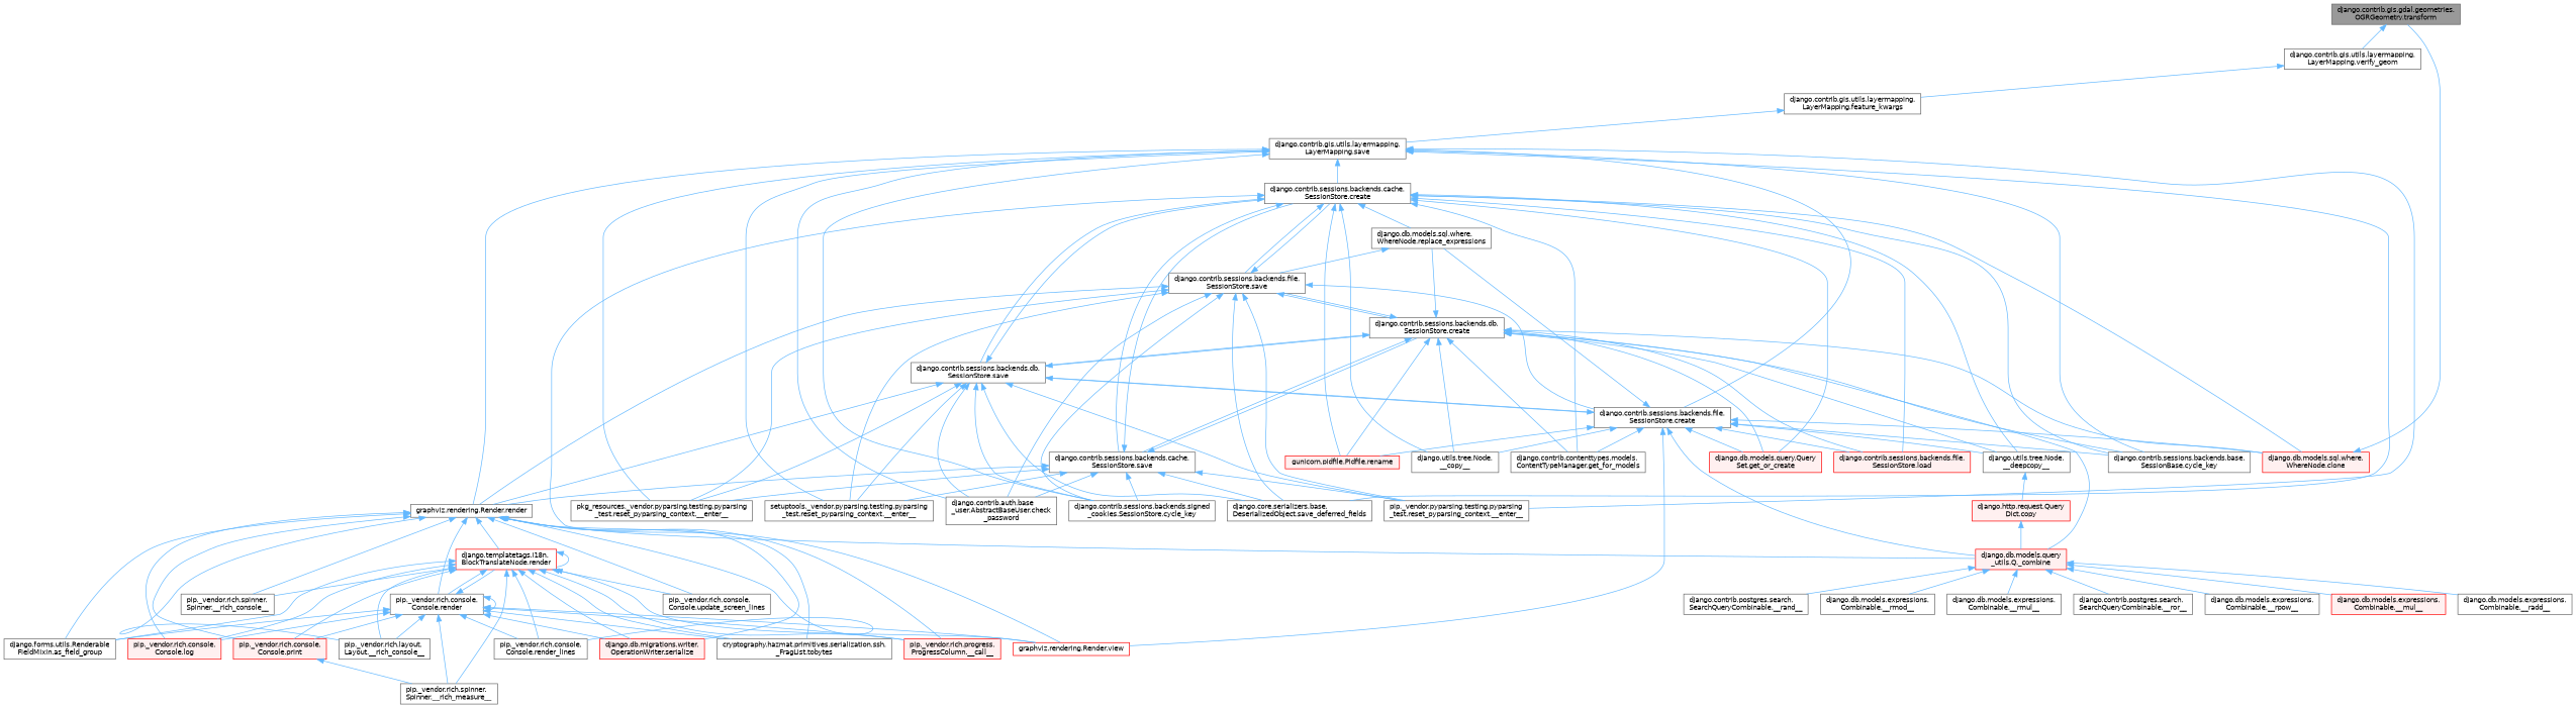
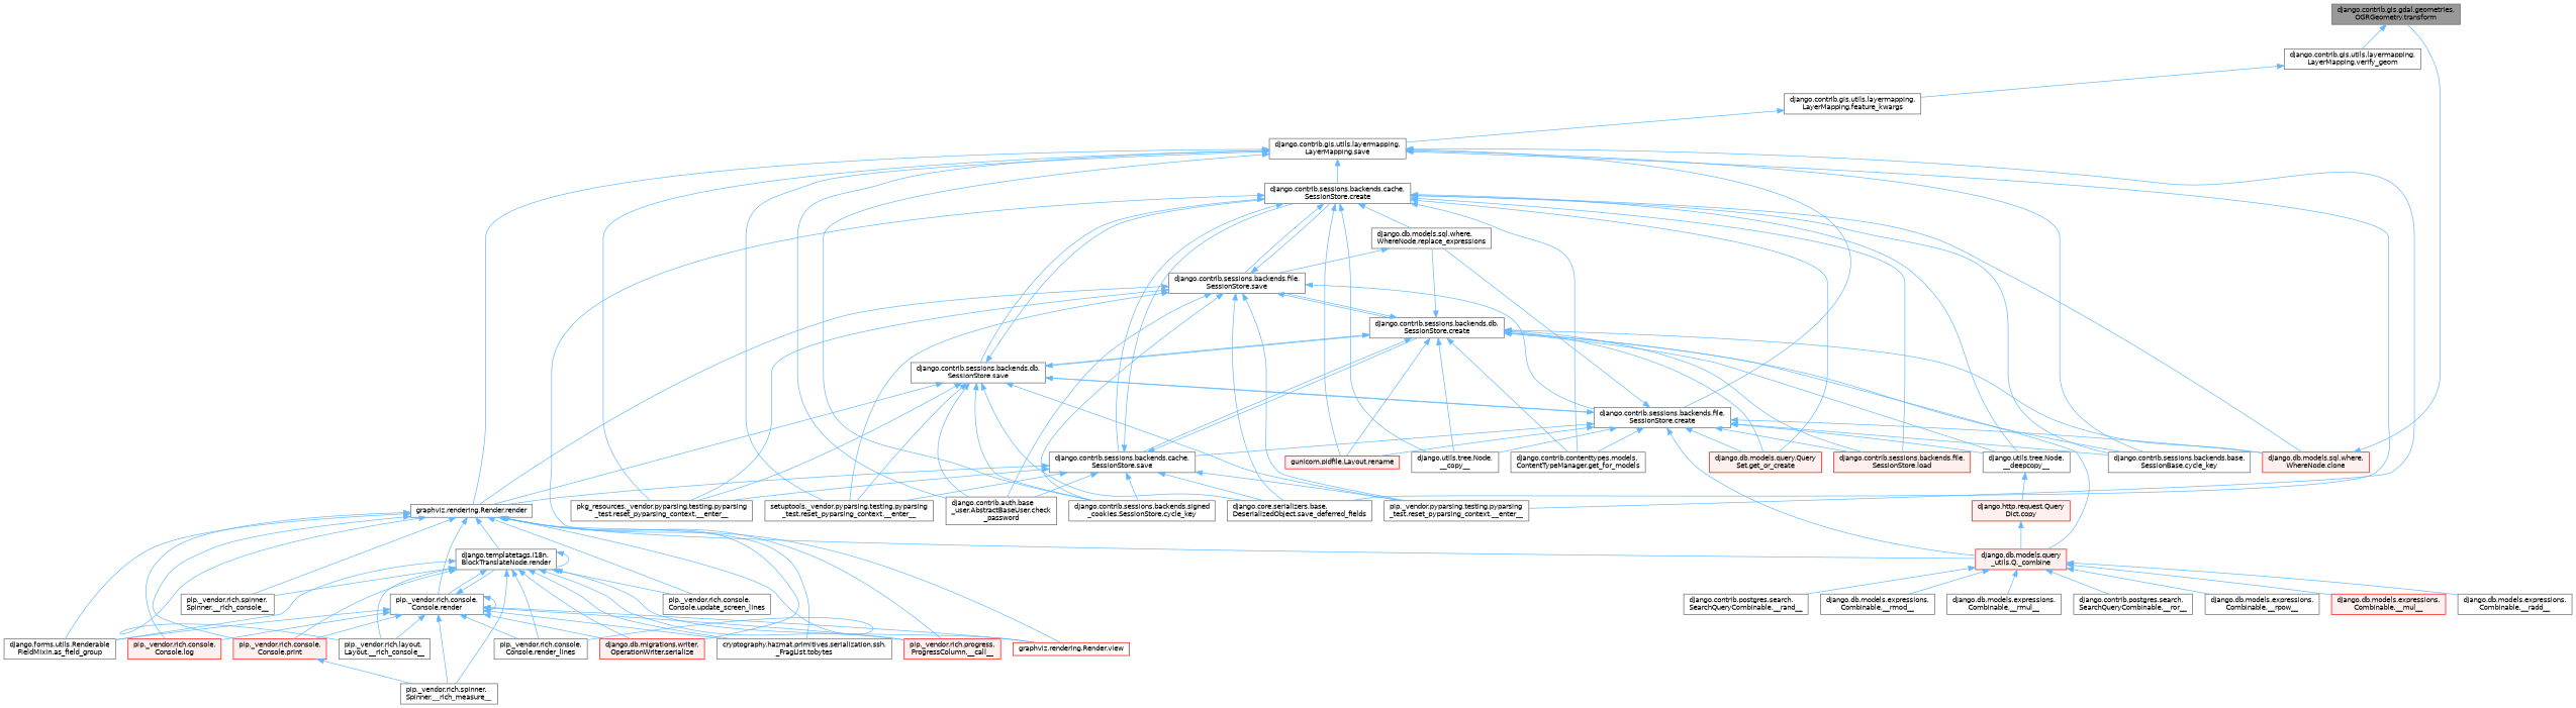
  digraph {
    rankdir=TB
    node [color=grey40 fillcolor=white fontname=Helvetica fontsize=10 shape=box style=filled]
    edge [color=steelblue1 dir=back fontname=Helvetica fontsize=10 labelfontname=Helvetica labelfontsize=10 style=solid]
    n1 [color=gray40 fillcolor=grey60 fontcolor=black height=0.2 label="django.contrib.gis.gdal.geometries.\lOGRGeometry.transform" width=0.4]
    n2 [height=0.2 label="django.contrib.gis.utils.layermapping.\lLayerMapping.verify_geom" width=0.4]
    n3 [height=0.2 label="django.contrib.gis.utils.layermapping.\lLayerMapping.feature_kwargs" width=0.4]
    n4 [height=0.2 label="django.contrib.gis.utils.layermapping.\lLayerMapping.save" width=0.4]
    n5 [height=0.2 label="pip._vendor.pyparsing.testing.pyparsing\l_test.reset_pyparsing_context.__enter__" width=0.4]
    n6 [height=0.2 label="pkg_resources._vendor.pyparsing.testing.pyparsing\l_test.reset_pyparsing_context.__enter__" width=0.4]
    n7 [height=0.2 label="setuptools._vendor.pyparsing.testing.pyparsing\l_test.reset_pyparsing_context.__enter__" width=0.4]
    n8 [height=0.2 label="django.contrib.auth.base\l_user.AbstractBaseUser.check\l_password" width=0.4]
    n9 [height=0.2 label="django.contrib.sessions.backends.cache.\lSessionStore.create" width=0.4]
    n10 [height=0.2 label="django.contrib.sessions.backends.file.\lSessionStore.create" width=0.4]
    n11 [height=0.2 label="django.contrib.sessions.backends.signed\l_cookies.SessionStore.cycle_key" width=0.4]
    n12 [height=0.2 label="graphviz.rendering.Render.render" width=0.4]
    n13 [height=0.2 label="django.core.serializers.base.\lDeserializedObject.save_deferred_fields" width=0.4]
    n14 [height=0.2 label="django.contrib.sessions.backends.base.\lSessionBase.cycle_key" width=0.4]
    n15 [height=0.2 label="django.utils.tree.Node.\l__copy__" width=0.4]
    n16 [height=0.2 label="django.utils.tree.Node.\l__deepcopy__" width=0.4]
    n17 [color=red fillcolor="#FFF0F0" height=0.2 label="django.db.models.query\l_utils.Q._combine" width=0.4]
    n18 [color=red fillcolor="#FFF0F0" height=0.2 label="django.db.models.sql.where.\lWhereNode.clone" width=0.4]
    n19 [height=0.2 label="django.contrib.contenttypes.models.\lContentTypeManager.get_for_models" width=0.4]
    n20 [color=red fillcolor="#FFF0F0" height=0.2 label="django.db.models.query.Query\lSet.get_or_create" width=0.4]
    n21 [color=red fillcolor="#FFF0F0" height=0.2 label="django.contrib.sessions.backends.file.\lSessionStore.load" width=0.4]
-   n22 [color=red fillcolor="#FFF0F0" height=0.2 label="gunicorn.pidfile.Pidfile.rename" width=0.4]
+   n22 [color=red fillcolor="#FFF0F0" height=0.2 label="gunicorn.pidfile.Layout.rename" width=0.4]
    n23 [height=0.2 label="django.db.models.sql.where.\lWhereNode.replace_expressions" width=0.4]
    n24 [height=0.2 label="django.contrib.sessions.backends.cache.\lSessionStore.save" width=0.4]
    n25 [height=0.2 label="django.contrib.sessions.backends.db.\lSessionStore.save" width=0.4]
    n26 [height=0.2 label="django.contrib.sessions.backends.file.\lSessionStore.save" width=0.4]
    n27 [height=0.2 label="django.contrib.sessions.backends.db.\lSessionStore.create" width=0.4]
    n28 [color=red fillcolor="#FFF0F0" height=0.2 label="pip._vendor.rich.progress.\lProgressColumn.__call__" width=0.4]
    n29 [height=0.2 label="pip._vendor.rich.layout.\lLayout.__rich_console__" width=0.4]
    n30 [height=0.2 label="pip._vendor.rich.spinner.\lSpinner.__rich_console__" width=0.4]
    n31 [height=0.2 label="django.forms.utils.Renderable\lFieldMixin.as_field_group" width=0.4]
    n32 [color=red fillcolor="#FFF0F0" height=0.2 label="pip._vendor.rich.console.\lConsole.log" width=0.4]
    n33 [color=red fillcolor="#FFF0F0" height=0.2 label="pip._vendor.rich.console.\lConsole.print" width=0.4]
-   n34 [color=red height=0.2 label="django.templatetags.i18n.\lBlockTranslateNode.render" width=0.4]
+   n34 [height=0.2 label="django.templatetags.i18n.\lBlockTranslateNode.render" width=0.4]
    n35 [height=0.2 label="pip._vendor.rich.console.\lConsole.render" width=0.4]
    n36 [height=0.2 label="pip._vendor.rich.console.\lConsole.render_lines" width=0.4]
    n37 [color=red fillcolor="#FFF0F0" height=0.2 label="django.db.migrations.writer.\lOperationWriter.serialize" width=0.4]
    n38 [height=0.2 label="cryptography.hazmat.primitives.serialization.ssh.\l_FragList.tobytes" width=0.4]
    n39 [height=0.2 label="pip._vendor.rich.console.\lConsole.update_screen_lines" width=0.4]
    n40 [color=red height=0.2 label="graphviz.rendering.Render.view" width=0.4]
    n41 [color=red fillcolor="#FFF0F0" height=0.2 label="django.http.request.Query\lDict.copy" width=0.4]
    n42 [color=red fillcolor="#FFF0F0" height=0.2 label="django.db.models.expressions.\lCombinable.__mul__" width=0.4]
    n43 [height=0.2 label="django.db.models.expressions.\lCombinable.__radd__" width=0.4]
    n44 [height=0.2 label="django.contrib.postgres.search.\lSearchQueryCombinable.__rand__" width=0.4]
    n45 [height=0.2 label="django.db.models.expressions.\lCombinable.__rmod__" width=0.4]
    n46 [height=0.2 label="django.db.models.expressions.\lCombinable.__rmul__" width=0.4]
    n47 [height=0.2 label="django.contrib.postgres.search.\lSearchQueryCombinable.__ror__" width=0.4]
    n48 [height=0.2 label="django.db.models.expressions.\lCombinable.__rpow__" width=0.4]
    n49 [height=0.2 label="pip._vendor.rich.spinner.\lSpinner.__rich_measure__" width=0.4]
    n1 -> n2
    n2 -> n3
    n3 -> n4
    n4 -> n5
    n4 -> n6
    n4 -> n7
    n4 -> n8
    n4 -> n9
    n4 -> n10
    n4 -> n11
    n4 -> n12
    n4 -> n13
    n4 -> n14
    n9 -> n14
    n9 -> n15
    n9 -> n16
    n9 -> n17
    n9 -> n18
    n9 -> n19
    n9 -> n20
    n9 -> n21
    n9 -> n22
    n9 -> n23
    n9 -> n24
    n9 -> n25
    n9 -> n26
    n10 -> n14
    n10 -> n15
    n10 -> n16
    n10 -> n17
    n10 -> n18
    n10 -> n19
    n10 -> n20
    n10 -> n21
    n10 -> n22
    n10 -> n23
-   n10 -> n40
+   n10 -> n24
    n10 -> n25
    n12 -> n28
    n12 -> n29
    n12 -> n30
    n12 -> n31
    n12 -> n32
    n12 -> n33
    n12 -> n34
    n12 -> n35
    n12 -> n36
    n12 -> n37
    n12 -> n38
    n12 -> n39
    n12 -> n40
    n16 -> n41
    n17 -> n42
    n17 -> n43
    n17 -> n44
    n17 -> n45
    n17 -> n46
    n17 -> n47
    n17 -> n48
    n18 -> n1
    n23 -> n26
    n24 -> n5
    n24 -> n6
    n24 -> n7
    n24 -> n8
    n24 -> n9
    n24 -> n11
    n24 -> n12
    n24 -> n13
    n24 -> n27
    n25 -> n5
    n25 -> n6
    n25 -> n7
    n25 -> n8
    n25 -> n9
    n25 -> n10
    n25 -> n11
    n25 -> n12
    n25 -> n13
    n25 -> n27
    n26 -> n5
    n26 -> n6
    n26 -> n7
    n26 -> n8
    n26 -> n9
    n26 -> n10
    n26 -> n11
    n26 -> n12
    n26 -> n13
    n26 -> n27
    n27 -> n14
    n27 -> n15
    n27 -> n16
    n27 -> n17
    n27 -> n18
    n27 -> n19
    n27 -> n20
    n27 -> n21
    n27 -> n22
    n27 -> n23
    n27 -> n24
    n27 -> n25
    n27 -> n26
    n33 -> n49
    n34 -> n28
    n34 -> n29
    n34 -> n30
    n34 -> n31
-   n34 -> n32
    n34 -> n33
    n34 -> n34
    n34 -> n35
    n34 -> n36
    n34 -> n37
    n34 -> n38
    n34 -> n39
    n34 -> n40
    n34 -> n49
    n35 -> n28
    n35 -> n29
    n35 -> n31
    n35 -> n32
    n35 -> n33
    n35 -> n34
    n35 -> n35
    n35 -> n36
    n35 -> n37
    n35 -> n38
    n35 -> n40
    n35 -> n49
    n41 -> n17
  }
